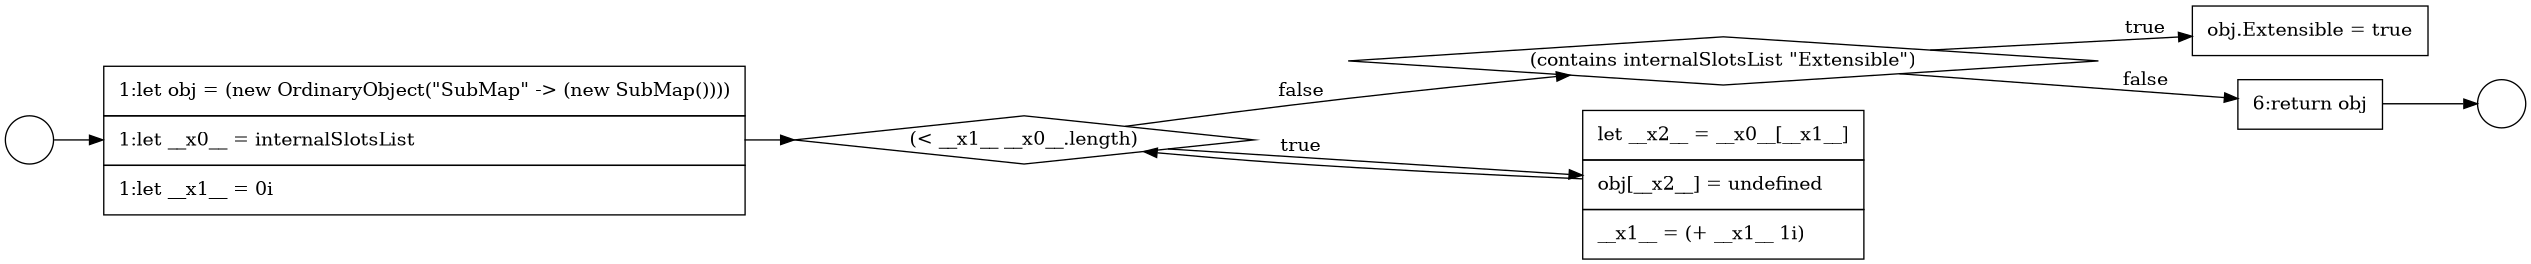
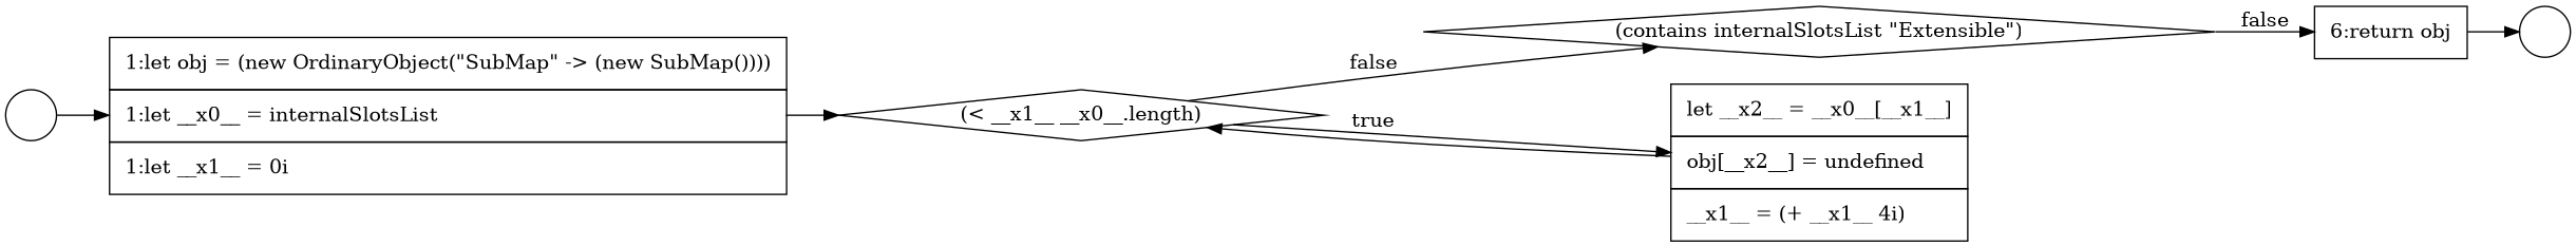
  digraph {
    rankdir=LR
    node [color=black fillcolor=white shape=none style=filled]
    edge [color=black]
    n1 [label=" " shape=circle]
-   n2 [label=<<font color="black">     <table border="0" cellborder="1" cellspacing="0" cellpadding="10">       <tr><td align="left">obj.Extensible = true</td></tr>     </table>   </font>> margin=0]
    n3 [label=<<font color="black">     <table border="0" cellborder="1" cellspacing="0" cellpadding="10">       <tr><td align="left">6:return obj</td></tr>     </table>   </font>> margin=0]
    n4 [label=<<font color="black">     <table border="0" cellborder="1" cellspacing="0" cellpadding="10">       <tr><td align="left">1:let obj = (new OrdinaryObject(&quot;SubMap&quot; -&gt; (new SubMap())))</td></tr>       <tr><td align="left">1:let __x0__ = internalSlotsList</td></tr>       <tr><td align="left">1:let __x1__ = 0i</td></tr>     </table>   </font>> margin=0]
    n5 [label=<<font color="black">(&lt; __x1__ __x0__.length)</font>> shape=diamond]
    n6 [label=<<font color="black">(contains internalSlotsList &quot;Extensible&quot;)</font>> shape=diamond]
-   n7 [label=<<font color="black">     <table border="0" cellborder="1" cellspacing="0" cellpadding="10">       <tr><td align="left">let __x2__ = __x0__[__x1__]</td></tr>       <tr><td align="left">obj[__x2__] = undefined</td></tr>       <tr><td align="left">__x1__ = (+ __x1__ 1i)</td></tr>     </table>   </font>> margin=0]
+   n7 [label=<<font color="black">     <table border="0" cellborder="1" cellspacing="0" cellpadding="10">       <tr><td align="left">let __x2__ = __x0__[__x1__]</td></tr>       <tr><td align="left">obj[__x2__] = undefined</td></tr>       <tr><td align="left">__x1__ = (+ __x1__ 4i)</td></tr>     </table>   </font>> margin=0]
    n8 [label=" " shape=circle]
    n3 -> n1
    n4 -> n5
    n5 -> n6 [label=<<font color="black">false</font>>]
    n5 -> n7 [label=<<font color="black">true</font>>]
-   n6 -> n2 [label=<<font color="black">true</font>>]
    n6 -> n3 [label=<<font color="black">false</font>>]
    n7 -> n5
    n8 -> n4
  }
